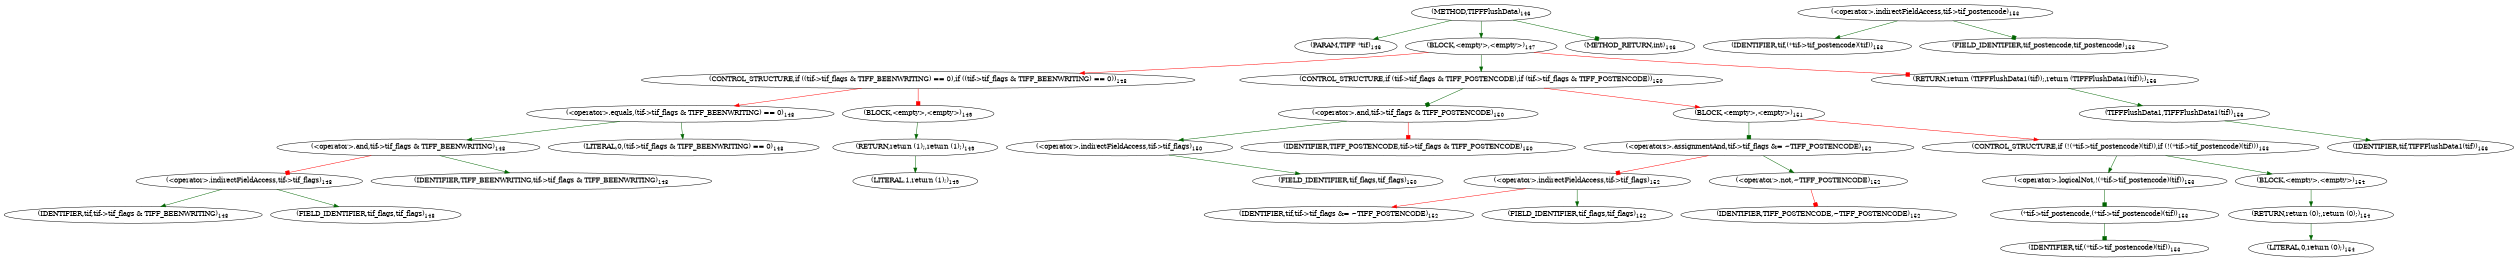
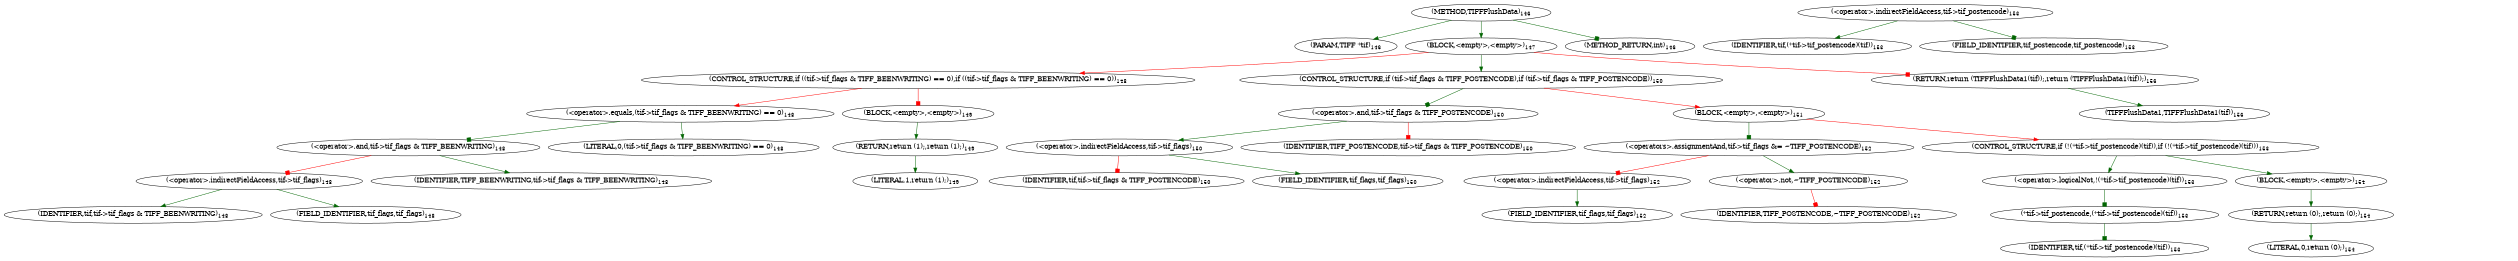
  digraph {
    edge [arrowhead=normal color=darkgreen]
    n1 [label=<(METHOD,TIFFFlushData)<SUB>146</SUB>>]
    n2 [label=<(PARAM,TIFF *tif)<SUB>146</SUB>>]
    n3 [label=<(BLOCK,&lt;empty&gt;,&lt;empty&gt;)<SUB>147</SUB>>]
    n4 [label=<(METHOD_RETURN,int)<SUB>146</SUB>>]
    n5 [label=<(CONTROL_STRUCTURE,if ((tif-&gt;tif_flags &amp; TIFF_BEENWRITING) == 0),if ((tif-&gt;tif_flags &amp; TIFF_BEENWRITING) == 0))<SUB>148</SUB>>]
    n6 [label=<(CONTROL_STRUCTURE,if (tif-&gt;tif_flags &amp; TIFF_POSTENCODE),if (tif-&gt;tif_flags &amp; TIFF_POSTENCODE))<SUB>150</SUB>>]
    n7 [label=<(RETURN,return (TIFFFlushData1(tif));,return (TIFFFlushData1(tif));)<SUB>156</SUB>>]
    n8 [label=<(&lt;operator&gt;.equals,(tif-&gt;tif_flags &amp; TIFF_BEENWRITING) == 0)<SUB>148</SUB>>]
    n9 [label=<(BLOCK,&lt;empty&gt;,&lt;empty&gt;)<SUB>149</SUB>>]
    n10 [label=<(&lt;operator&gt;.and,tif-&gt;tif_flags &amp; TIFF_POSTENCODE)<SUB>150</SUB>>]
    n11 [label=<(BLOCK,&lt;empty&gt;,&lt;empty&gt;)<SUB>151</SUB>>]
    n12 [label=<(TIFFFlushData1,TIFFFlushData1(tif))<SUB>156</SUB>>]
    n13 [label=<(&lt;operator&gt;.and,tif-&gt;tif_flags &amp; TIFF_BEENWRITING)<SUB>148</SUB>>]
    n14 [label=<(LITERAL,0,(tif-&gt;tif_flags &amp; TIFF_BEENWRITING) == 0)<SUB>148</SUB>>]
    n15 [label=<(RETURN,return (1);,return (1);)<SUB>149</SUB>>]
    n16 [label=<(&lt;operator&gt;.indirectFieldAccess,tif-&gt;tif_flags)<SUB>148</SUB>>]
    n17 [label=<(IDENTIFIER,TIFF_BEENWRITING,tif-&gt;tif_flags &amp; TIFF_BEENWRITING)<SUB>148</SUB>>]
    n18 [label=<(IDENTIFIER,tif,tif-&gt;tif_flags &amp; TIFF_BEENWRITING)<SUB>148</SUB>>]
    n19 [label=<(FIELD_IDENTIFIER,tif_flags,tif_flags)<SUB>148</SUB>>]
    n20 [label=<(LITERAL,1,return (1);)<SUB>149</SUB>>]
    n21 [label=<(&lt;operator&gt;.indirectFieldAccess,tif-&gt;tif_flags)<SUB>150</SUB>>]
    n22 [label=<(IDENTIFIER,TIFF_POSTENCODE,tif-&gt;tif_flags &amp; TIFF_POSTENCODE)<SUB>150</SUB>>]
    n23 [label=<(&lt;operators&gt;.assignmentAnd,tif-&gt;tif_flags &amp;= ~TIFF_POSTENCODE)<SUB>152</SUB>>]
    n24 [label=<(CONTROL_STRUCTURE,if (!(*tif-&gt;tif_postencode)(tif)),if (!(*tif-&gt;tif_postencode)(tif)))<SUB>153</SUB>>]
+   n25 [label=<(IDENTIFIER,tif,tif-&gt;tif_flags &amp; TIFF_POSTENCODE)<SUB>150</SUB>>]
    n26 [label=<(FIELD_IDENTIFIER,tif_flags,tif_flags)<SUB>150</SUB>>]
    n27 [label=<(&lt;operator&gt;.indirectFieldAccess,tif-&gt;tif_flags)<SUB>152</SUB>>]
    n28 [label=<(&lt;operator&gt;.not,~TIFF_POSTENCODE)<SUB>152</SUB>>]
    n29 [label=<(&lt;operator&gt;.logicalNot,!(*tif-&gt;tif_postencode)(tif))<SUB>153</SUB>>]
    n30 [label=<(BLOCK,&lt;empty&gt;,&lt;empty&gt;)<SUB>154</SUB>>]
-   n31 [label=<(IDENTIFIER,tif,tif-&gt;tif_flags &amp;= ~TIFF_POSTENCODE)<SUB>152</SUB>>]
    n32 [label=<(FIELD_IDENTIFIER,tif_flags,tif_flags)<SUB>152</SUB>>]
    n33 [label=<(IDENTIFIER,TIFF_POSTENCODE,~TIFF_POSTENCODE)<SUB>152</SUB>>]
    n34 [label=<(*tif-&gt;tif_postencode,(*tif-&gt;tif_postencode)(tif))<SUB>153</SUB>>]
    n35 [label=<(RETURN,return (0);,return (0);)<SUB>154</SUB>>]
    n36 [label=<(IDENTIFIER,tif,(*tif-&gt;tif_postencode)(tif))<SUB>153</SUB>>]
    n37 [label=<(&lt;operator&gt;.indirectFieldAccess,tif-&gt;tif_postencode)<SUB>153</SUB>>]
    n38 [label=<(IDENTIFIER,tif,(*tif-&gt;tif_postencode)(tif))<SUB>153</SUB>>]
    n39 [label=<(FIELD_IDENTIFIER,tif_postencode,tif_postencode)<SUB>153</SUB>>]
    n40 [label=<(LITERAL,0,return (0);)<SUB>154</SUB>>]
-   n41 [label=<(IDENTIFIER,tif,TIFFFlushData1(tif))<SUB>156</SUB>>]
    n1 -> n2
    n1 -> n3
    n1 -> n4 [arrowhead=box]
    n3 -> n5 [color=red]
    n3 -> n6
    n3 -> n7 [arrowhead=box color=red]
    n5 -> n8 [color=red]
    n5 -> n9 [arrowhead=box color=red]
    n6 -> n10 [arrowhead=box]
    n6 -> n11 [color=red]
    n7 -> n12
-   n8 -> n13
+   n8 -> n13 [arrowhead=box]
    n8 -> n14
    n9 -> n15
    n10 -> n21
    n10 -> n22 [arrowhead=box color=red]
    n11 -> n23 [arrowhead=box]
    n11 -> n24 [color=red]
-   n12 -> n41
    n13 -> n16 [arrowhead=box color=red]
    n13 -> n17
    n15 -> n20
    n16 -> n18
    n16 -> n19
+   n21 -> n25 [arrowhead=box color=red]
    n21 -> n26
    n23 -> n27 [arrowhead=box color=red]
    n23 -> n28
    n24 -> n29
    n24 -> n30
-   n27 -> n31 [color=red]
    n27 -> n32
    n28 -> n33 [arrowhead=box color=red]
    n29 -> n34 [arrowhead=box]
    n30 -> n35
    n34 -> n36 [arrowhead=box]
    n35 -> n40
    n37 -> n38
    n37 -> n39 [arrowhead=box]
  }
